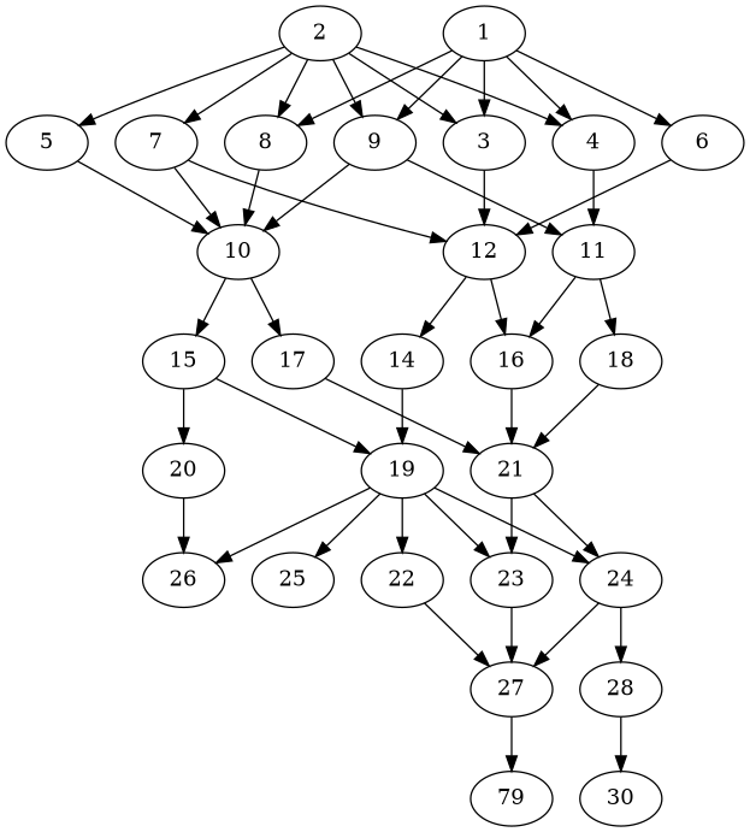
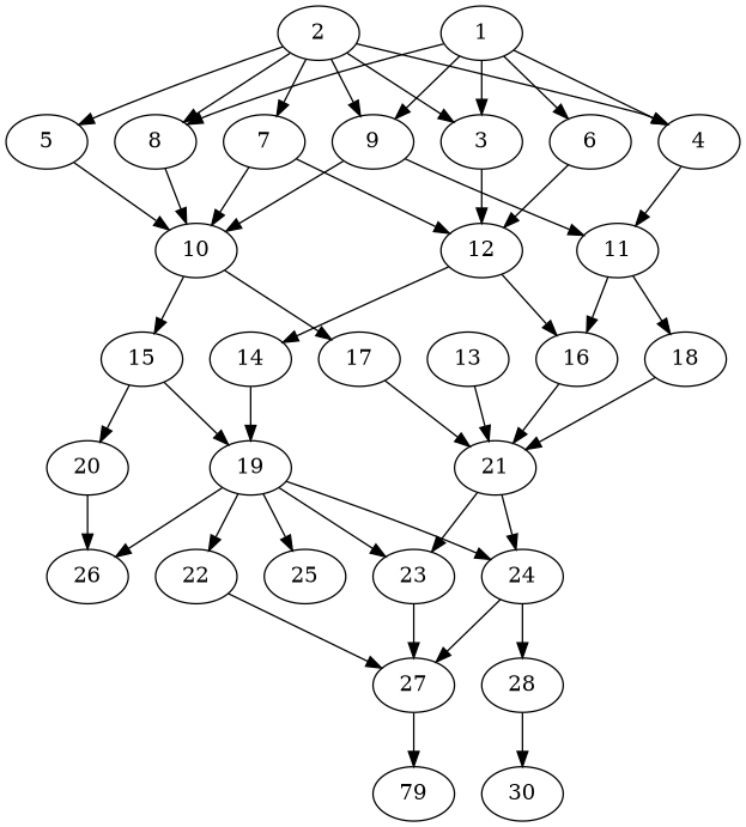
  digraph {
    node [alpha=0.06]
    1 [alpha=0.14 expect_size=15500288]
    3 [alpha=0.12 expect_size=20325376]
    4 [expect_size=11162624]
    6 [alpha=0.09 expect_size=26281984]
    8 [alpha=0.12 expect_size=44380160]
    9 [alpha=0.07 expect_size=42380288]
    12 [alpha=0.05 expect_size=35719168]
    11 [alpha=0.12 expect_size=48720896]
    10 [alpha=0.08 expect_size=52346880]
    16 [expect_size=6519808]
    14 [alpha=0.14 expect_size=15136768]
    18 [alpha=0.10 expect_size=50996224]
    15 [alpha=0.16 expect_size=28244992]
    17 [alpha=0.05 expect_size=27917312]
    2 [alpha=0.19 expect_size=33628160]
    5 [alpha=0.11 expect_size=47252480]
    7 [alpha=0.10 expect_size=41877504]
    21 [alpha=0.02 expect_size=20940800]
    19 [alpha=0.18 expect_size=31518720]
+   13 [expect_size=33843200]
    20 [alpha=0.18 expect_size=48088064]
    23 [alpha=0.20 expect_size=14231552]
    24 [alpha=0.05 expect_size=28166144]
    22 [alpha=0.18 expect_size=48943104]
    25 [alpha=0.07 expect_size=15003648]
    26 [alpha=0.19 expect_size=6111232]
    27 [expect_size=20890624]
    28 [alpha=0.10 expect_size=33390592]
    n29 [alpha=0.09 expect_size=10266624 label=79]
    30 [alpha=0.09 expect_size=6084608]
    1 -> 3
    1 -> 4
    1 -> 6
    1 -> 8
    1 -> 9
    3 -> 12
    4 -> 11
    6 -> 12
    8 -> 10
    9 -> 11
    9 -> 10
    12 -> 16
    12 -> 14
    11 -> 16
    11 -> 18
    10 -> 15
    10 -> 17
    16 -> 21
    14 -> 19
    18 -> 21
    15 -> 19
    15 -> 20
    17 -> 21
    2 -> 3
    2 -> 4
    2 -> 8
    2 -> 9
    2 -> 5
    2 -> 7
    5 -> 10
    7 -> 12
    7 -> 10
    21 -> 23
    21 -> 24
    19 -> 23
    19 -> 24
    19 -> 22
    19 -> 25
    19 -> 26
+   13 -> 21
    20 -> 26
    23 -> 27
    24 -> 27
    24 -> 28
    22 -> 27
    27 -> n29
    28 -> 30
  }
